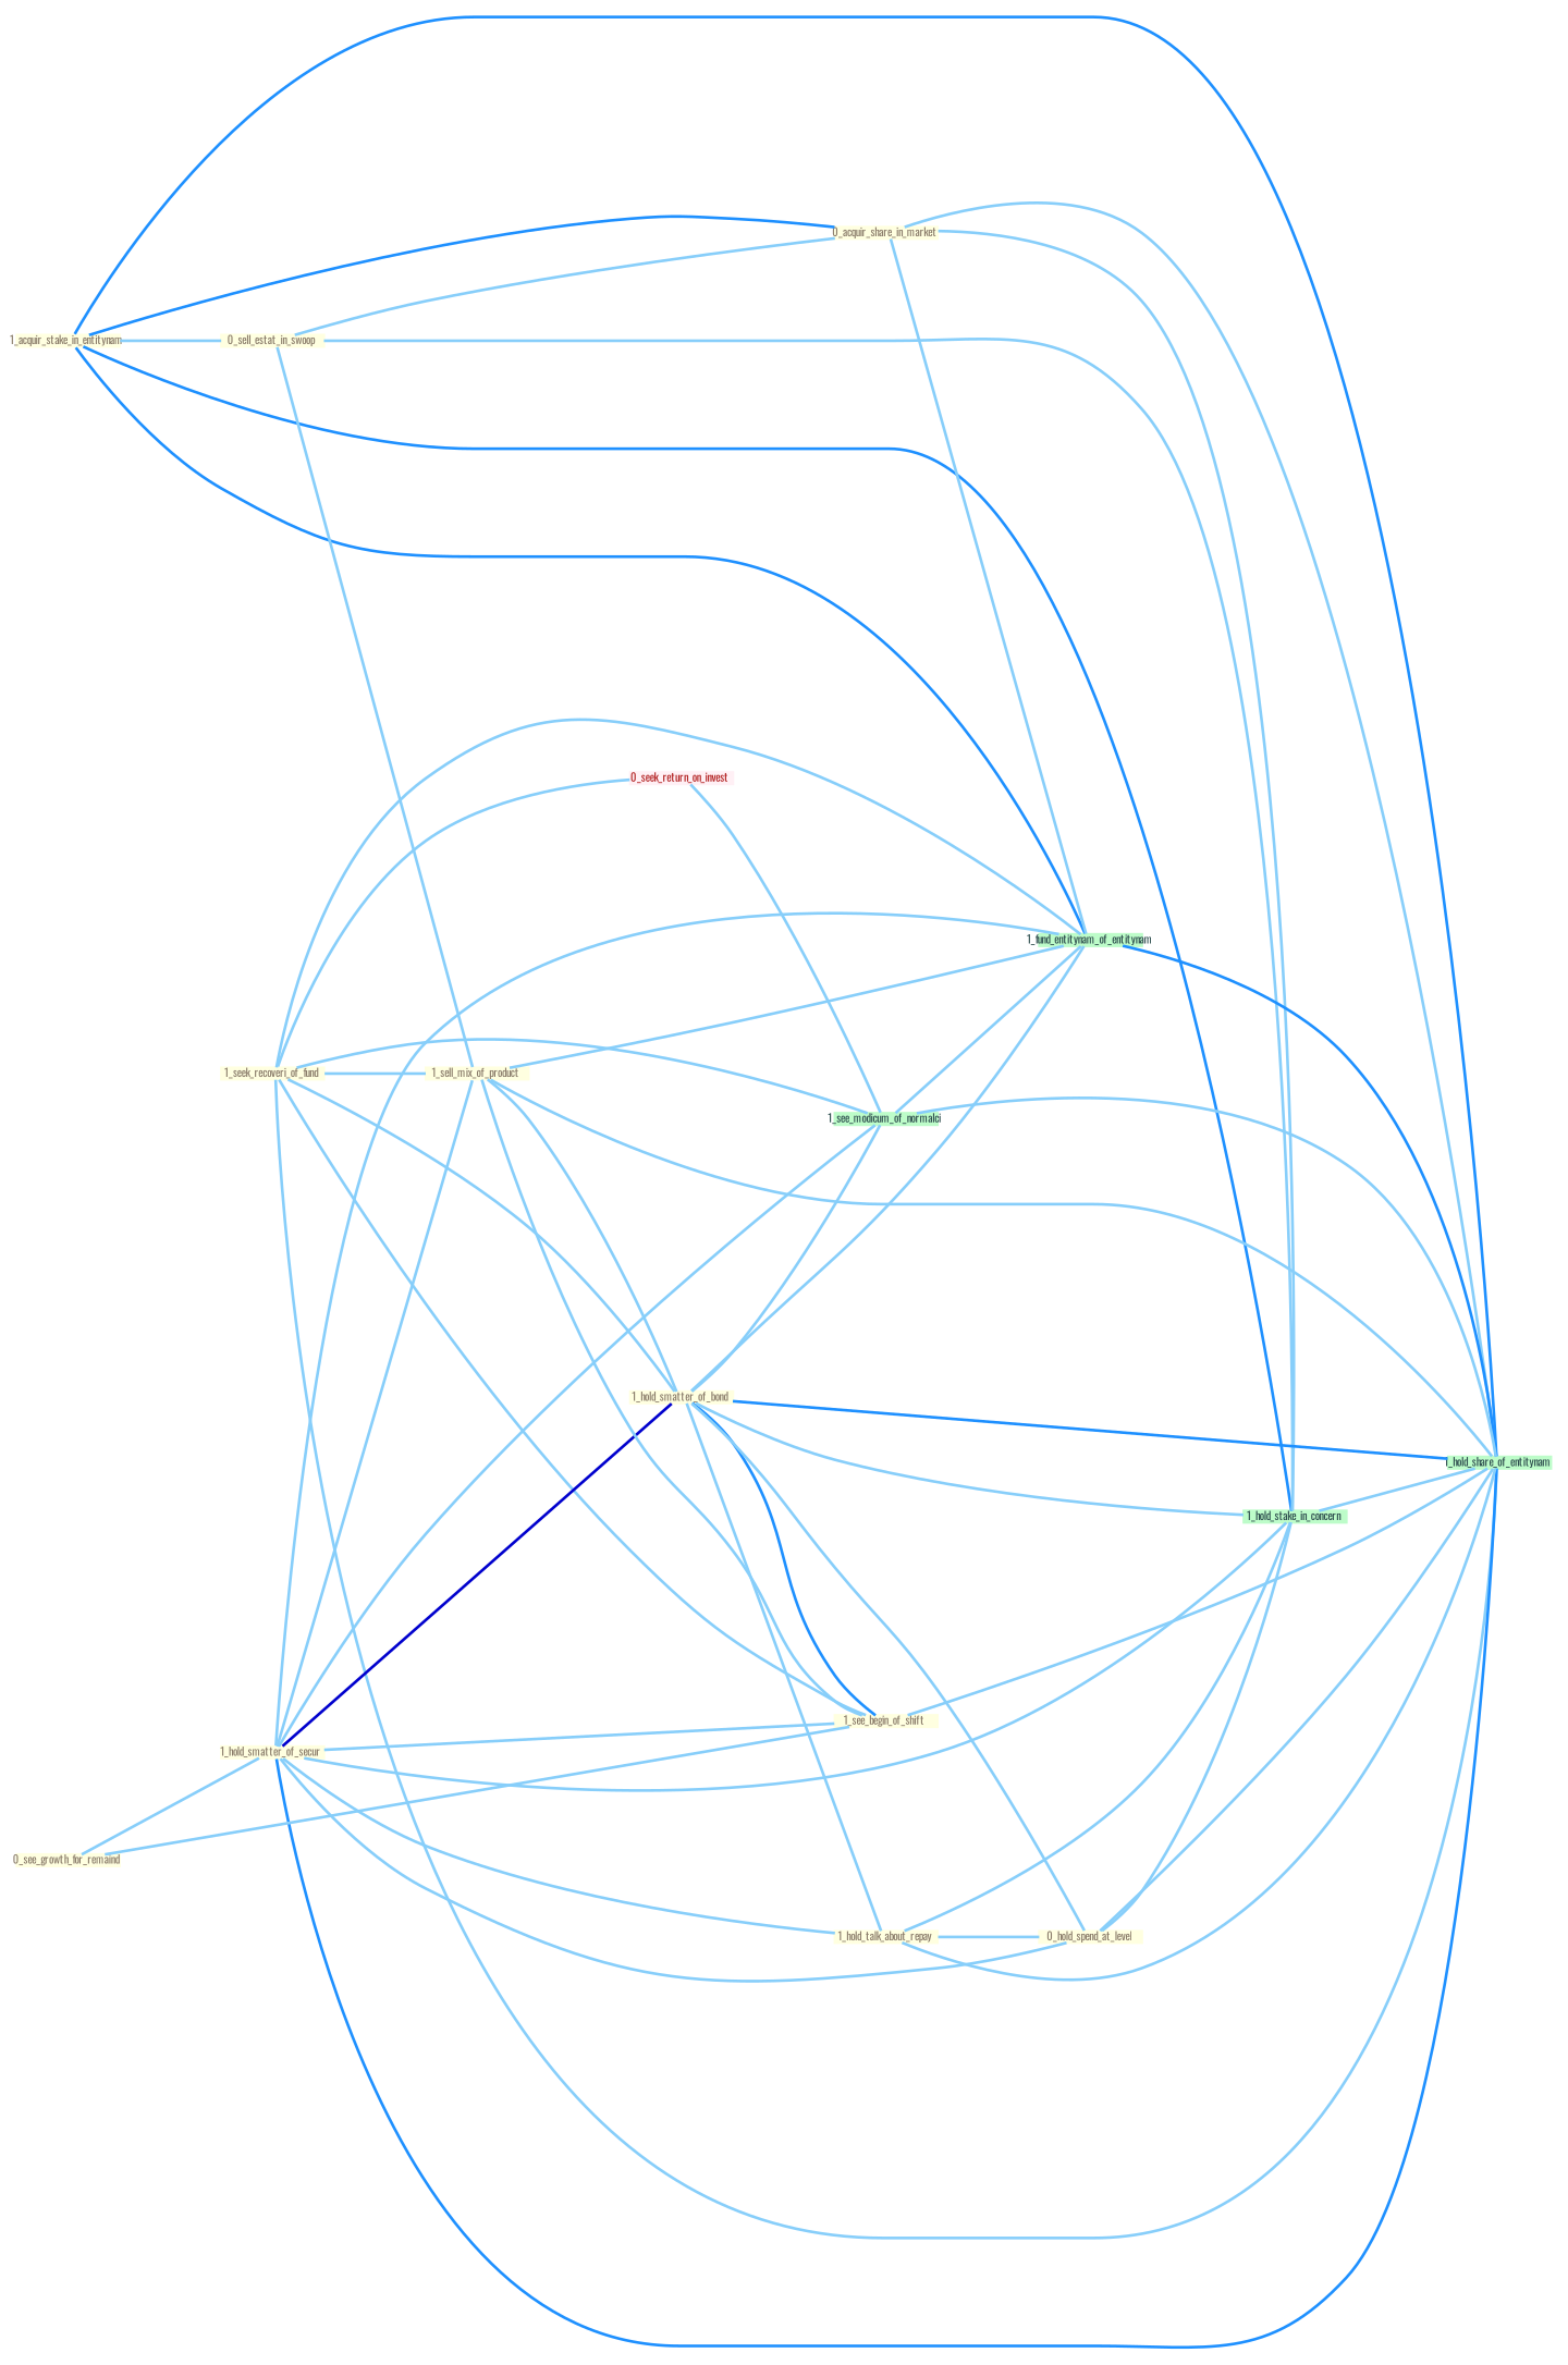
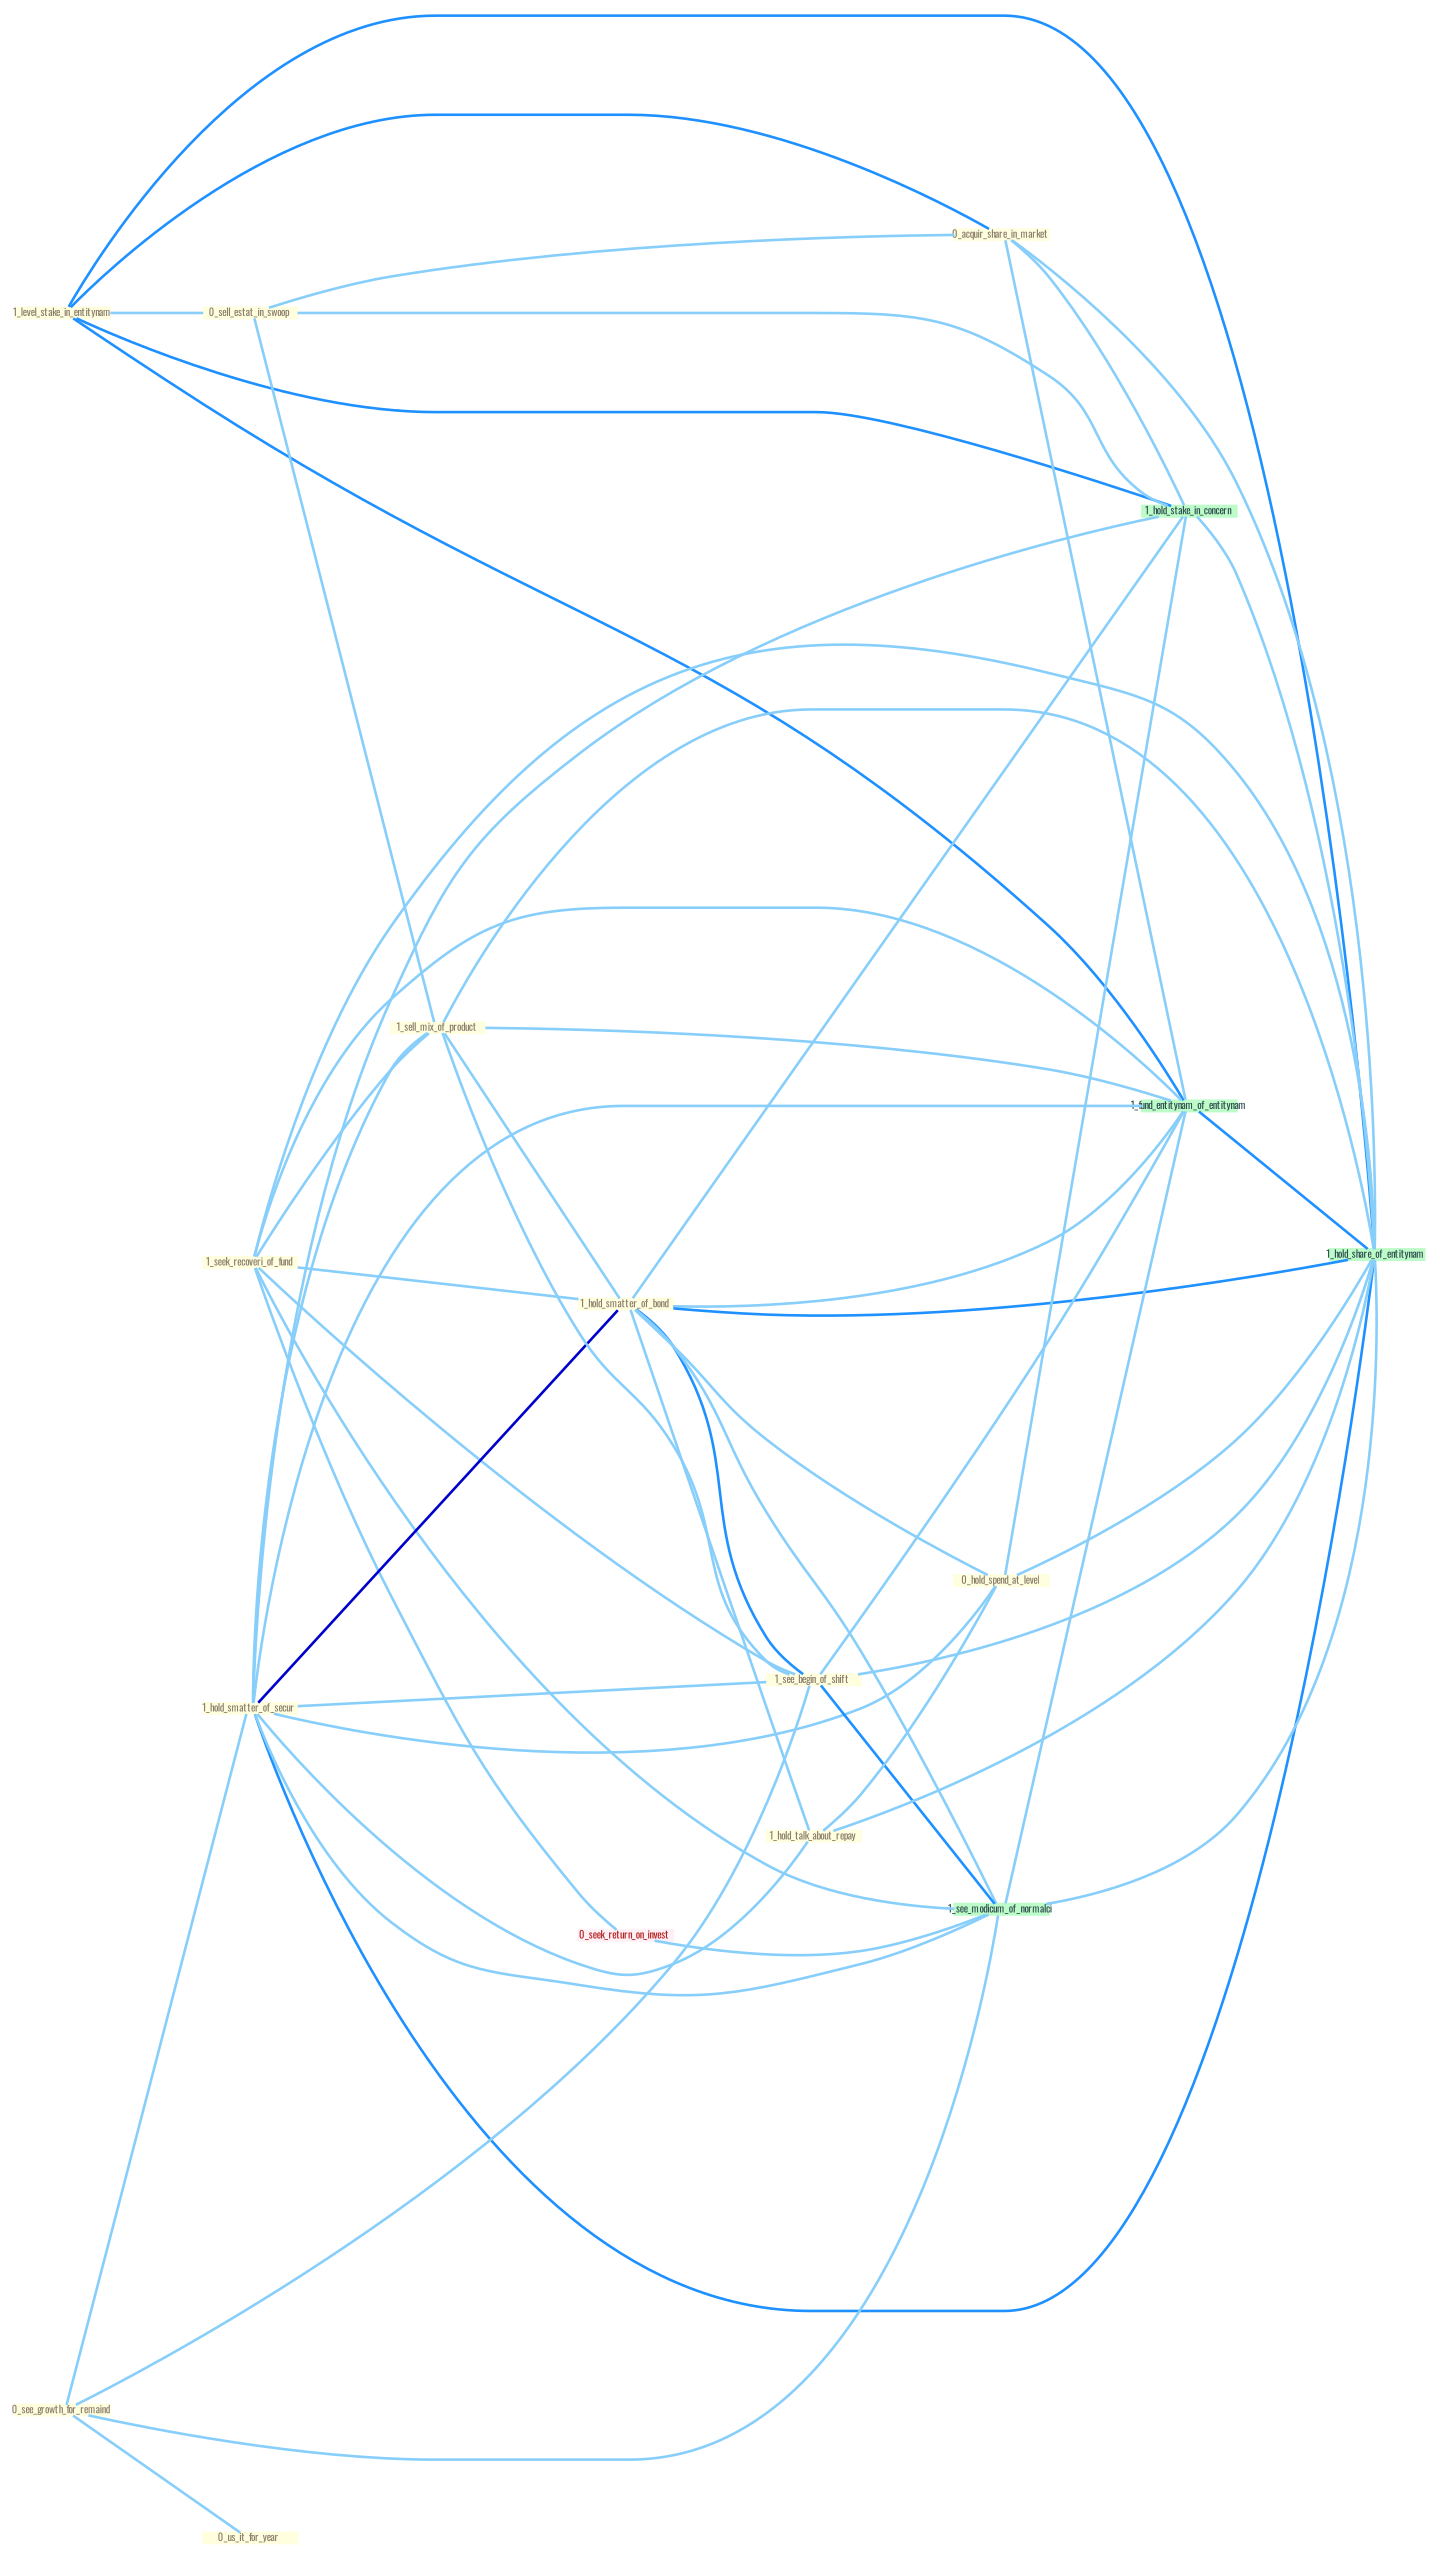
  graph {
    fontname=Oswald
    rankdir=LR
    node [color="#ffffe0" fixedsize=true fontcolor="#8b7d6b" fontname=Oswald fontsize=4 shape=polygon style=filled]
    edge [color="#87cefa" fontname=Oswald w=1]
-   "1_acquir_stake_in_entitynam " [height=.06 width=.5]
+   "1_acquir_stake_in_entitynam " [height=.06 width=.5 label="1_level_stake_in_entitynam"]
    "1_seek_recoveri_of_fund " [height=.06 width=.5]
    "1_hold_smatter_of_secur " [height=.06 width=.5]
    "0_see_growth_for_remaind " [height=.06 width=.5]
    "0_sell_estat_in_swoop " [height=.06 width=.5]
    "0_acquir_share_in_market " [height=.06 width=.5]
    "1_sell_mix_of_product " [height=.06 width=.5]
+   "0_us_it_for_year " [height=.06 width=.5]
    "1_hold_smatter_of_bond " [height=.06 width=.5]
    "1_see_begin_of_shift " [height=.06 width=.5]
    "1_hold_talk_about_repay " [height=.06 width=.5]
    "0_hold_spend_at_level " [height=.06 width=.5]
    "0_seek_return_on_invest " [color="#fff0f5" fontcolor="#b22222" height=.06 width=.5]
    "1_hold_stake_in_concern " [color="#BDFCC9" fontcolor="#2f4f4f" height=.06 width=.5]
    n15 [color="#BDFCC9" fontcolor="#2f4f4f" height=.06 label="1_fund_entitynam_of_entitynam" width=.5]
    "1_hold_share_of_entitynam " [color="#BDFCC9" fontcolor="#2f4f4f" height=.06 width=.5]
    "1_see_modicum_of_normalci " [color="#BDFCC9" fontcolor="#2f4f4f" height=.06 width=.5]
    subgraph sub_1 {
      "1_acquir_stake_in_entitynam "
      "1_seek_recoveri_of_fund "
      "1_hold_smatter_of_secur "
      "0_see_growth_for_remaind "
      "0_sell_estat_in_swoop "
      "0_acquir_share_in_market "
      "1_sell_mix_of_product "
+     "0_us_it_for_year "
      "1_hold_smatter_of_bond "
      "1_see_begin_of_shift "
      "1_hold_talk_about_repay "
      "0_hold_spend_at_level "
    }
    subgraph sub_2 {
      "0_seek_return_on_invest "
    }
    "1_acquir_stake_in_entitynam " -- "0_sell_estat_in_swoop "
    "1_acquir_stake_in_entitynam " -- "0_acquir_share_in_market " [color="#1e90ff" w=2]
    "1_acquir_stake_in_entitynam " -- "1_hold_stake_in_concern " [color="#1e90ff" w=2]
    "1_acquir_stake_in_entitynam " -- n15 [color="#1e90ff" w=2]
    "1_acquir_stake_in_entitynam " -- "1_hold_share_of_entitynam " [color="#1e90ff"]
    "1_seek_recoveri_of_fund " -- "1_sell_mix_of_product "
    "1_seek_recoveri_of_fund " -- "1_hold_smatter_of_bond "
    "1_seek_recoveri_of_fund " -- "1_see_begin_of_shift "
    "1_seek_recoveri_of_fund " -- "0_seek_return_on_invest "
    "1_seek_recoveri_of_fund " -- n15
    "1_seek_recoveri_of_fund " -- "1_hold_share_of_entitynam "
    "1_seek_recoveri_of_fund " -- "1_see_modicum_of_normalci "
    "1_hold_smatter_of_secur " -- "1_sell_mix_of_product "
    "1_hold_smatter_of_secur " -- "1_hold_smatter_of_bond " [color="#0000cd" w=3]
    "1_hold_smatter_of_secur " -- "1_see_begin_of_shift "
    "1_hold_smatter_of_secur " -- "1_hold_talk_about_repay "
    "1_hold_smatter_of_secur " -- "0_hold_spend_at_level "
    "1_hold_smatter_of_secur " -- "1_hold_stake_in_concern "
    "1_hold_smatter_of_secur " -- n15
    "1_hold_smatter_of_secur " -- "1_hold_share_of_entitynam " [color="#1e90ff" w=2]
    "1_hold_smatter_of_secur " -- "1_see_modicum_of_normalci "
    "0_see_growth_for_remaind " -- "1_hold_smatter_of_secur "
+   "0_see_growth_for_remaind " -- "0_us_it_for_year "
    "0_see_growth_for_remaind " -- "1_see_begin_of_shift "
+   "0_see_growth_for_remaind " -- "1_see_modicum_of_normalci "
    "0_sell_estat_in_swoop " -- "0_acquir_share_in_market "
    "0_sell_estat_in_swoop " -- "1_sell_mix_of_product "
    "0_sell_estat_in_swoop " -- "1_hold_stake_in_concern "
    "0_acquir_share_in_market " -- "1_hold_stake_in_concern "
    "0_acquir_share_in_market " -- n15
    "0_acquir_share_in_market " -- "1_hold_share_of_entitynam "
    "1_sell_mix_of_product " -- "1_hold_smatter_of_bond "
    "1_sell_mix_of_product " -- "1_see_begin_of_shift "
    "1_sell_mix_of_product " -- n15
    "1_sell_mix_of_product " -- "1_hold_share_of_entitynam "
    "1_hold_smatter_of_bond " -- "1_see_begin_of_shift " [color="#1e90ff"]
    "1_hold_smatter_of_bond " -- "1_hold_talk_about_repay "
    "1_hold_smatter_of_bond " -- "0_hold_spend_at_level "
    "1_hold_smatter_of_bond " -- "1_hold_stake_in_concern "
    "1_hold_smatter_of_bond " -- n15
    "1_hold_smatter_of_bond " -- "1_hold_share_of_entitynam " [color="#1e90ff" w=2]
    "1_hold_smatter_of_bond " -- "1_see_modicum_of_normalci "
+   "1_see_begin_of_shift " -- n15
    "1_see_begin_of_shift " -- "1_hold_share_of_entitynam "
+   "1_see_begin_of_shift " -- "1_see_modicum_of_normalci " [color="#1e90ff" w=2]
    "1_hold_talk_about_repay " -- "0_hold_spend_at_level "
-   "1_hold_talk_about_repay " -- "1_hold_stake_in_concern "
    "1_hold_talk_about_repay " -- "1_hold_share_of_entitynam "
    "0_hold_spend_at_level " -- "1_hold_stake_in_concern "
    "0_hold_spend_at_level " -- "1_hold_share_of_entitynam "
    "0_seek_return_on_invest " -- "1_see_modicum_of_normalci "
    "1_hold_stake_in_concern " -- "1_hold_share_of_entitynam "
    n15 -- "1_hold_share_of_entitynam " [color="#1e90ff" w=2]
    "1_see_modicum_of_normalci " -- n15
    "1_see_modicum_of_normalci " -- "1_hold_share_of_entitynam "
  }
